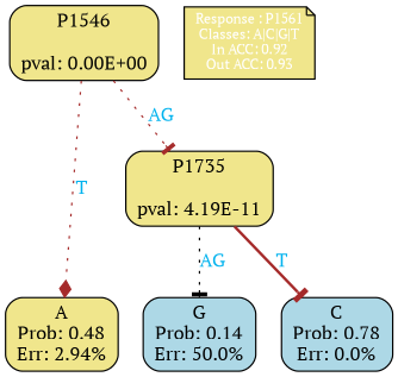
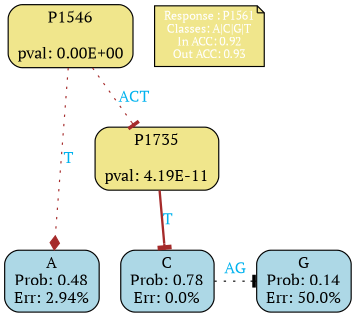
  digraph {
    fontname="PT Serif"
    ranksep=equally
    splines=polylines
    node [color=black fillcolor=lightblue fontname="PT Serif" shape=box style="filled, rounded"]
    edge [arrowhead=tee color=brown fontcolor=deepskyblue2 fontname="PT Serif" style=dotted]
    n1 [label="G\nProb: 0.14\nErr: 50.0%"]
    n2 [label="C\nProb: 0.78\nErr: 0.0%"]
-   n3 [fillcolor=khaki label="A\nProb: 0.48\nErr: 2.94%"]
+   n3 [label="A\nProb: 0.48\nErr: 2.94%"]
    n4 [align=left fillcolor=khaki fontcolor=white fontsize=10 label="Response : P1561\nClasses: A|C|G|T\nIn ACC: 0.92\nOut ACC: 0.93\n" shape=note style=filled]
    n5 [fillcolor=khaki label="P1546\n\npval: 0.00E+00"]
    n6 [fillcolor=khaki label="P1735\n\npval: 4.19E-11"]
    subgraph sub_1 {
      rank=same
      n1
      n2
      n3
    }
    subgraph sub_2 {
      rank=same
      n4
      n5
    }
    n5 -> n3 [arrowhead=diamond label=T]
-   n5 -> n6 [label=AG]
-   n6 -> n1 [color=black label=AG]
+   n5 -> n6 [label=ACT]
+   n2 -> n1 [color=black label=AG]
    n6 -> n2 [label=T style=bold]
  }
